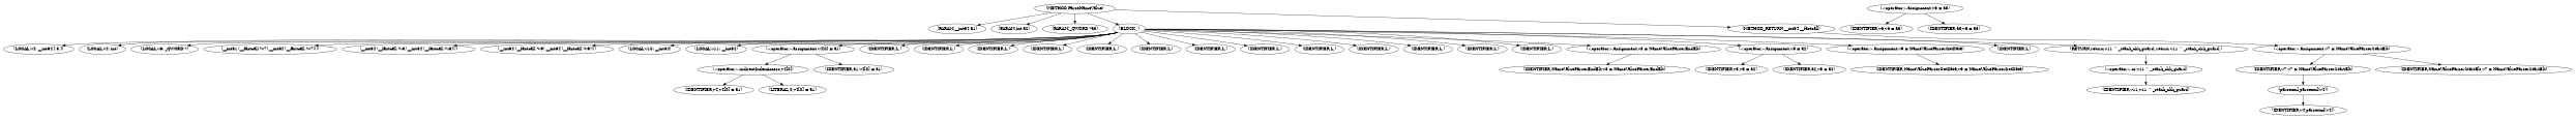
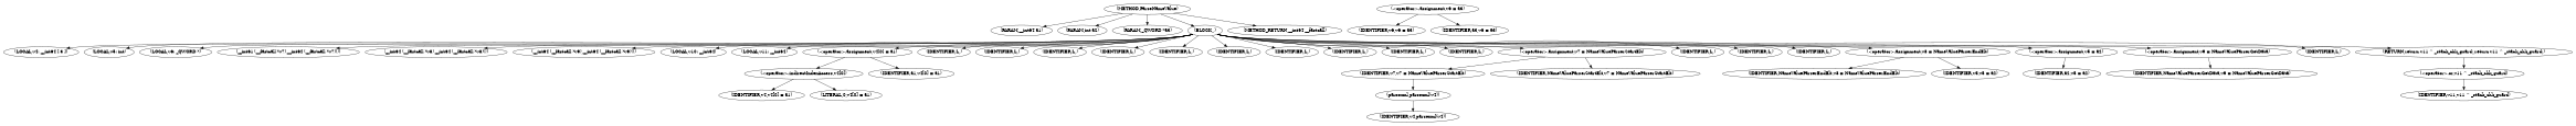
  digraph {
    n1 [label="(METHOD,ParseNameValue)"]
    n2 [label="(PARAM,__int64 a1)"]
    n3 [label="(PARAM,int a2)"]
    n4 [label="(PARAM,_QWORD *a3)"]
    n5 [label="(BLOCK,,)"]
    n6 [label="(METHOD_RETURN,__int64 __fastcall)"]
    n7 [label="(LOCAL,v4: __int64 [ 3 ])"]
-   n8 [label="(LOCAL,v4: int)"]
+   n8 [label="(LOCAL,v5: int)"]
    n9 [label="(LOCAL,v6: _QWORD *)"]
    n10 [label="(__int61 (__fastcall *v7),__int64 (__fastcall *v7)())"]
    n11 [label="(__int64 (__fastcall *v8),__int64 (__fastcall *v8)())"]
    n12 [label="(__int64 (__fastcall *v9),__int64 (__fastcall *v9)())"]
    n13 [label="(LOCAL,v10: __int64)"]
    n14 [label="(LOCAL,v11: __int64)"]
    n15 [label="(<operator>.assignment,v4[0] = a1)"]
    n16 [label="(IDENTIFIER,L,)"]
    n17 [label="(IDENTIFIER,L,)"]
    n18 [label="(IDENTIFIER,L,)"]
    n19 [label="(IDENTIFIER,L,)"]
    n20 [label="(IDENTIFIER,L,)"]
    n21 [label="(IDENTIFIER,L,)"]
    n22 [label="(IDENTIFIER,L,)"]
    n23 [label="(IDENTIFIER,L,)"]
    n24 [label="(IDENTIFIER,L,)"]
    n25 [label="(IDENTIFIER,L,)"]
    n26 [label="(<operator>.assignment,v7 = NameValueParserStartElt)"]
    n27 [label="(IDENTIFIER,L,)"]
    n28 [label="(IDENTIFIER,L,)"]
    n29 [label="(IDENTIFIER,L,)"]
    n30 [label="(<operator>.assignment,v8 = NameValueParserEndElt)"]
    n31 [label="(<operator>.assignment,v5 = a2)"]
    n32 [label="(<operator>.assignment,v9 = NameValueParserGetData)"]
    n33 [label="(IDENTIFIER,L,)"]
    n34 [label="(RETURN,return v11 ^ _stack_chk_guard;,return v11 ^ _stack_chk_guard;)"]
    n35 [label="(<operator>.indirectIndexAccess,v4[0])"]
    n36 [label="(IDENTIFIER,a1,v4[0] = a1)"]
    n37 [label="(IDENTIFIER,v7,v7 = NameValueParserStartElt)"]
    n38 [label="(IDENTIFIER,NameValueParserStartElt,v7 = NameValueParserStartElt)"]
    n39 [label="(IDENTIFIER,NameValueParserEndElt,v8 = NameValueParserEndElt)"]
    n40 [label="(IDENTIFIER,v5,v5 = a2)"]
    n41 [label="(IDENTIFIER,a2,v5 = a2)"]
    n42 [label="(<operator>.assignment,v6 = a3)"]
    n43 [label="(IDENTIFIER,v6,v6 = a3)"]
    n44 [label="(IDENTIFIER,a3,v6 = a3)"]
    n45 [label="(IDENTIFIER,NameValueParserGetData,v9 = NameValueParserGetData)"]
    n46 [label="(parsexml,parsexml(v4))"]
    n47 [label="(IDENTIFIER,v4,parsexml(v4))"]
    n48 [label="(<operator>.or,v11 ^ _stack_chk_guard)"]
    n49 [label="(IDENTIFIER,v4,v4[0] = a1)"]
    n50 [label="(LITERAL,0,v4[0] = a1)"]
    n51 [label="(IDENTIFIER,v11,v11 ^ _stack_chk_guard)"]
    n1 -> n2
    n1 -> n3
    n1 -> n4
    n1 -> n5
    n1 -> n6
    n5 -> n7
    n5 -> n8
    n5 -> n9
    n5 -> n10
    n5 -> n11
    n5 -> n12
    n5 -> n13
    n5 -> n14
    n5 -> n15
    n5 -> n16
    n5 -> n17
    n5 -> n18
    n5 -> n19
    n5 -> n20
    n5 -> n21
    n5 -> n22
    n5 -> n23
    n5 -> n24
    n5 -> n25
-   n6 -> n26
+   n5 -> n26
    n5 -> n27
    n5 -> n28
    n5 -> n29
    n5 -> n30
    n5 -> n31
    n5 -> n32
    n5 -> n33
    n5 -> n34
    n15 -> n35
    n15 -> n36
    n26 -> n37
    n26 -> n38
    n30 -> n39
-   n31 -> n40
+   n30 -> n40
    n31 -> n41
    n32 -> n45
    n34 -> n48
    n35 -> n49
    n35 -> n50
    n37 -> n46
    n42 -> n43
    n42 -> n44
    n46 -> n47
    n48 -> n51
  }
